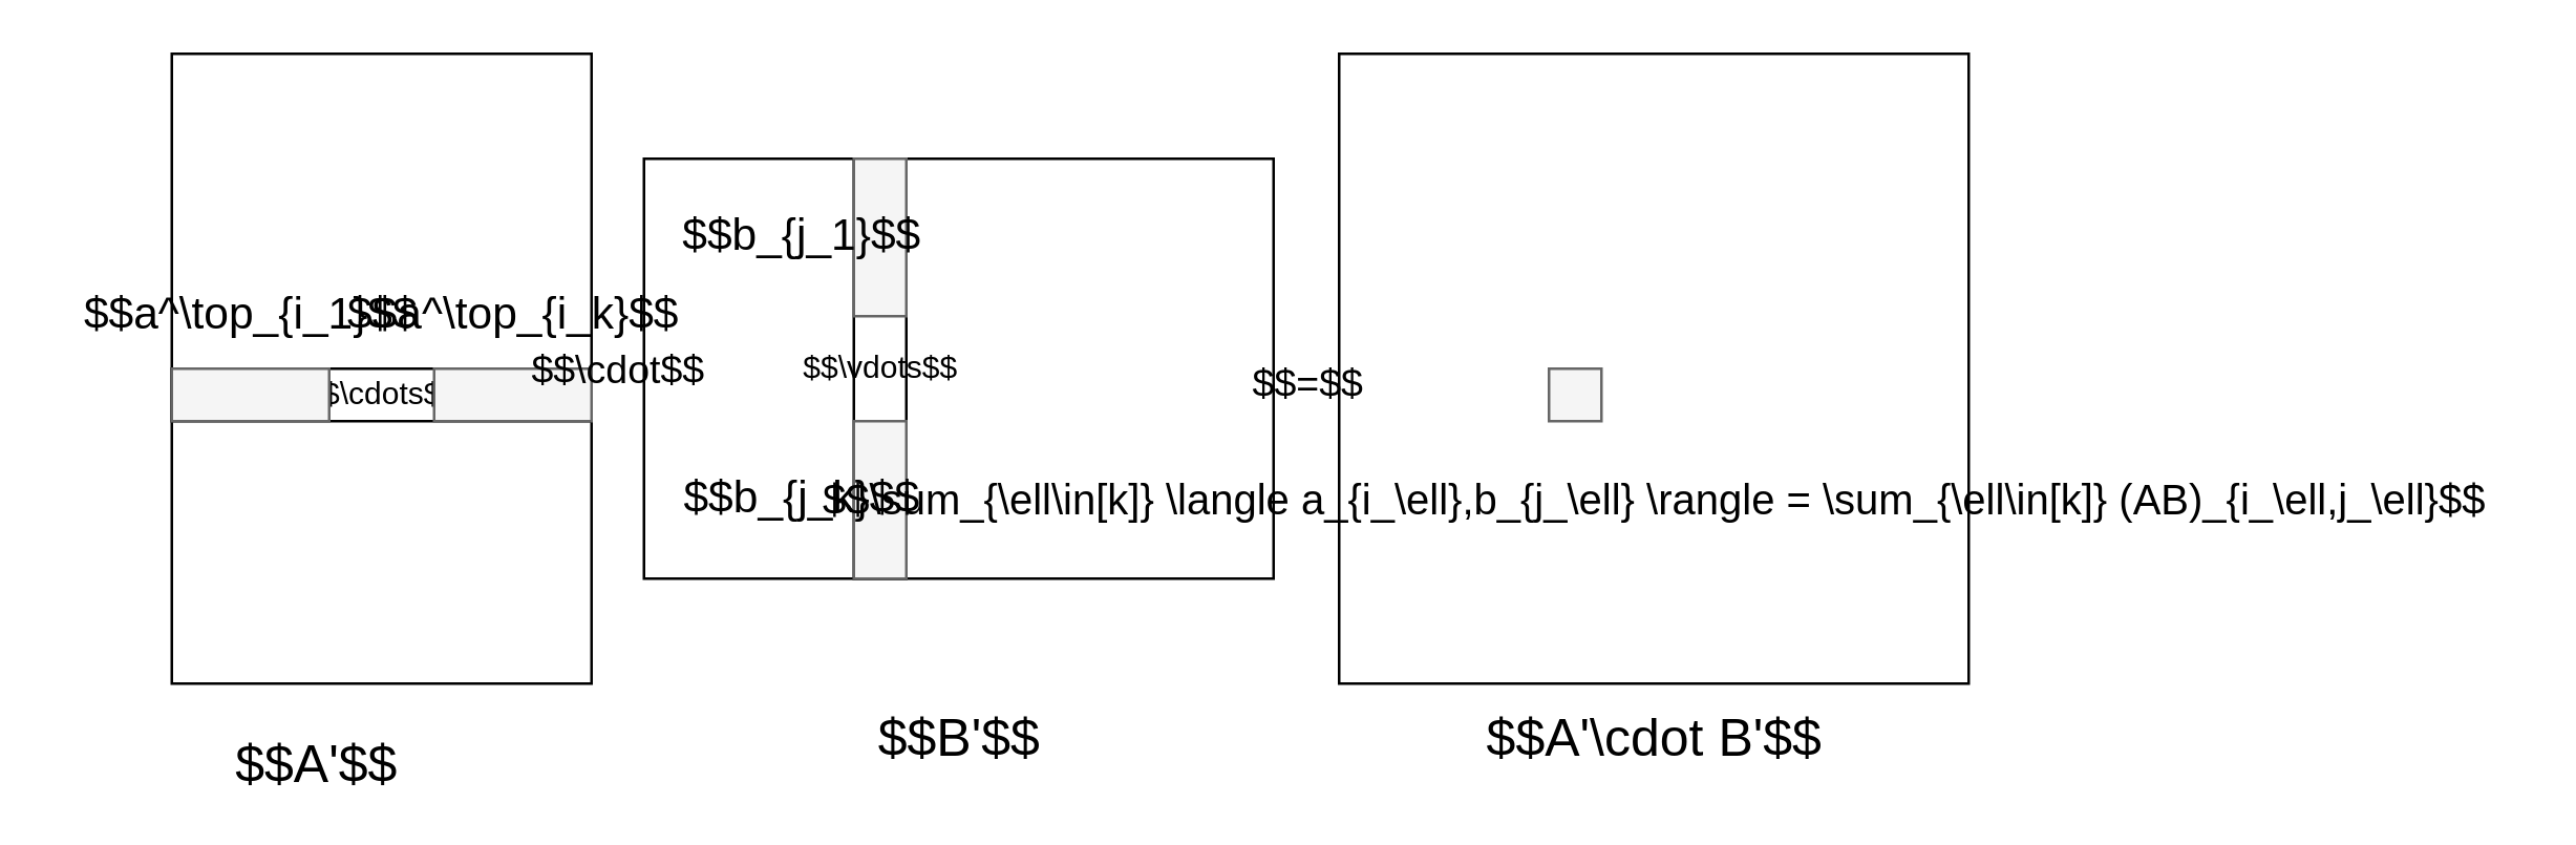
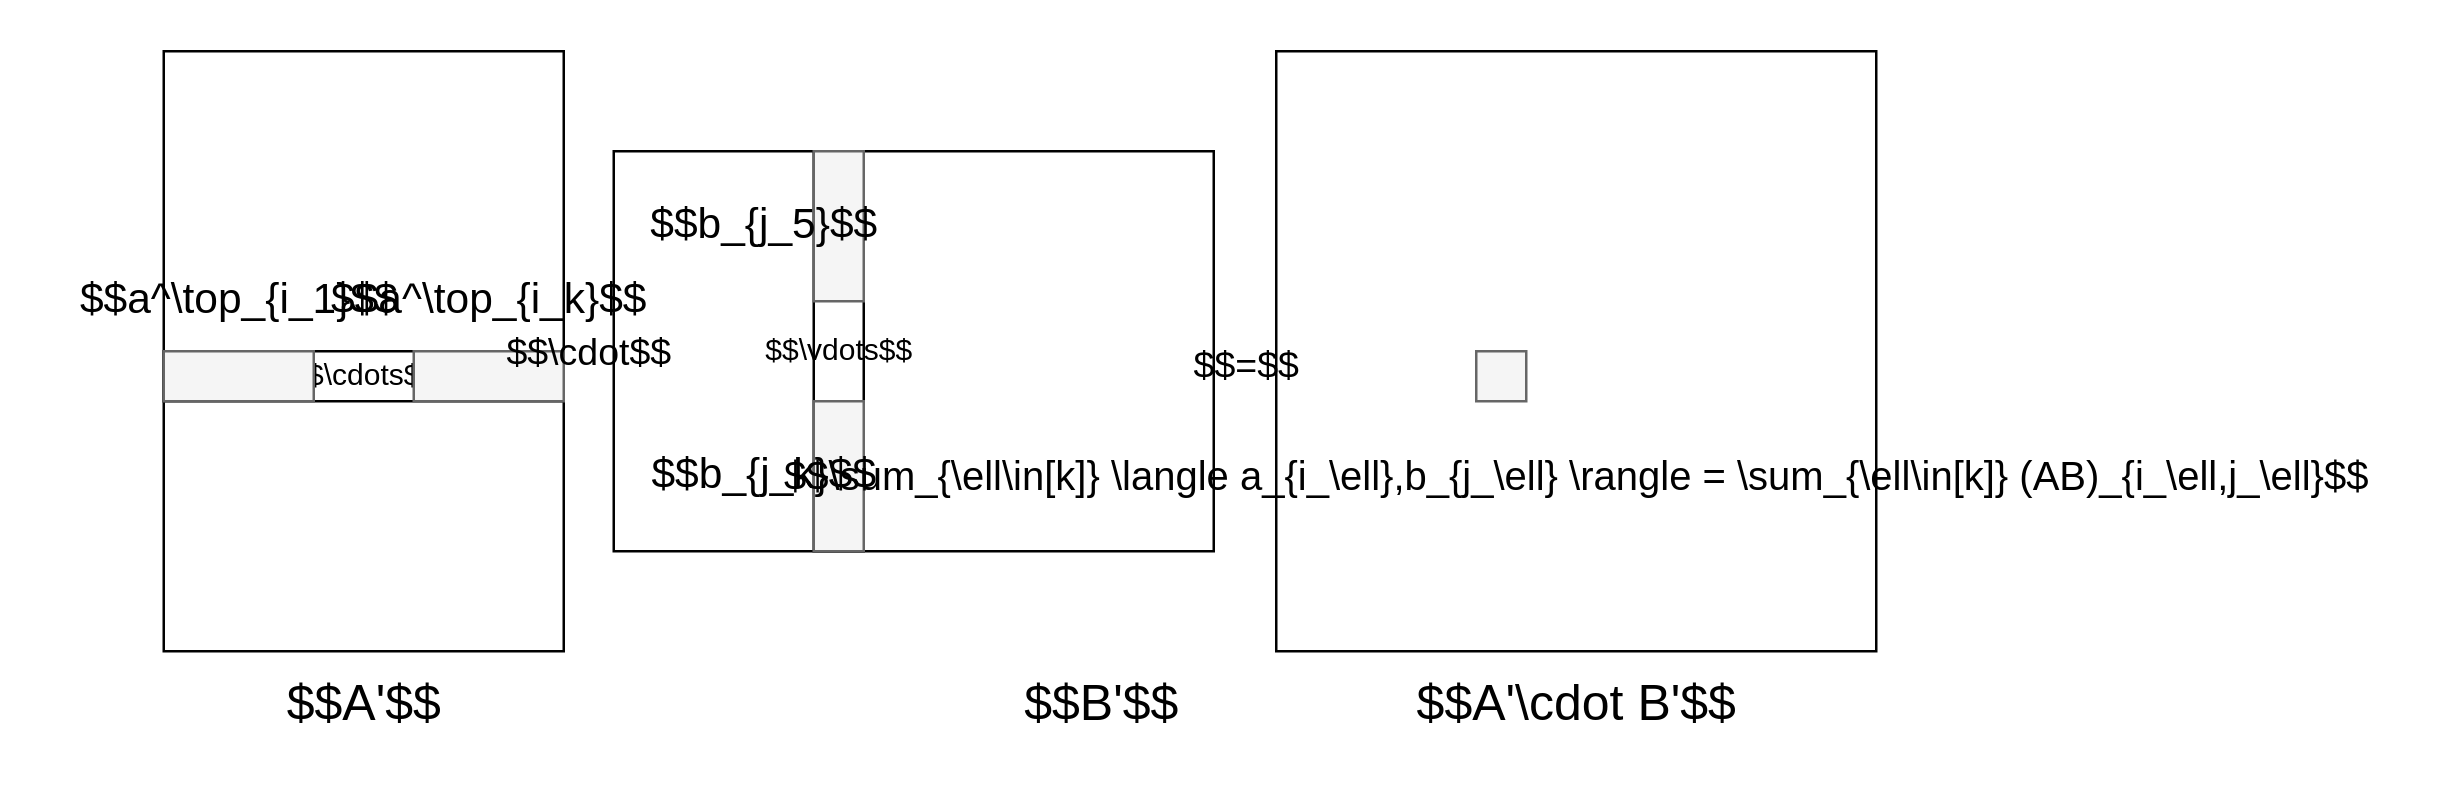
  <mxCell id="0" />
  <mxCell id="1" parent="0" />
  <mxCell id="2" value="" style="rounded=0;whiteSpace=wrap;html=1;" parent="1" vertex="1"><mxGeometry x="65" y="20" width="160" height="240" as="geometry" /></mxCell>
  <mxCell id="3" value="" style="rounded=0;whiteSpace=wrap;html=1;" parent="1" vertex="1"><mxGeometry x="245" y="60" width="240" height="160" as="geometry" /></mxCell>
  <mxCell id="4" value="" style="rounded=0;whiteSpace=wrap;html=1;" parent="1" vertex="1"><mxGeometry x="65" y="140" width="160" height="20" as="geometry" /></mxCell>
  <mxCell id="5" value="" style="rounded=0;whiteSpace=wrap;html=1;" parent="1" vertex="1"><mxGeometry x="325" y="60" width="20" height="160" as="geometry" /></mxCell>
  <mxCell id="6" value="" style="rounded=0;whiteSpace=wrap;html=1;" parent="1" vertex="1"><mxGeometry x="510" y="20" width="240" height="240" as="geometry" /></mxCell>
  <mxCell id="7" value="" style="rounded=0;whiteSpace=wrap;html=1;fillColor=#f5f5f5;fontColor=#333333;strokeColor=#666666;" parent="1" vertex="1"><mxGeometry x="590" y="140" width="20" height="20" as="geometry" /></mxCell>
  <mxCell id="8" value="$$\cdots$$" style="text;html=1;align=center;verticalAlign=middle;resizable=0;points=[];autosize=1;strokeColor=none;fillColor=none;" parent="1" vertex="1"><mxGeometry x="105" y="135" width="80" height="30" as="geometry" /></mxCell>
  <mxCell id="9" value="" style="rounded=0;whiteSpace=wrap;html=1;fillColor=#f5f5f5;fontColor=#333333;strokeColor=#666666;" parent="1" vertex="1"><mxGeometry x="65" y="140" width="60" height="20" as="geometry" /></mxCell>
  <mxCell id="10" value="" style="rounded=0;whiteSpace=wrap;html=1;fillColor=#f5f5f5;fontColor=#333333;strokeColor=#666666;" parent="1" vertex="1"><mxGeometry x="165" y="140" width="60" height="20" as="geometry" /></mxCell>
  <mxCell id="11" value="" style="rounded=0;whiteSpace=wrap;html=1;fillColor=#f5f5f5;fontColor=#333333;strokeColor=#666666;" parent="1" vertex="1"><mxGeometry x="325" y="60" width="20" height="60" as="geometry" /></mxCell>
  <mxCell id="12" value="" style="rounded=0;whiteSpace=wrap;html=1;fillColor=#f5f5f5;fontColor=#333333;strokeColor=#666666;" parent="1" vertex="1"><mxGeometry x="325" y="160" width="20" height="60" as="geometry" /></mxCell>
  <mxCell id="13" value="$$\vdots$$" style="text;html=1;align=center;verticalAlign=middle;resizable=0;points=[];autosize=1;strokeColor=none;fillColor=none;" parent="1" vertex="1"><mxGeometry x="295" y="125" width="80" height="30" as="geometry" /></mxCell>
  <mxCell id="14" value="$$a^\top_{i_1}$$" style="text;html=1;align=center;verticalAlign=middle;resizable=0;points=[];autosize=1;strokeColor=none;fillColor=none;fontSize=17;" parent="1" vertex="1"><mxGeometry x="20" y="105" width="150" height="30" as="geometry" /></mxCell>
  <mxCell id="15" value="$$a^\top_{i_k}$$" style="text;html=1;align=center;verticalAlign=middle;resizable=0;points=[];autosize=1;strokeColor=none;fillColor=none;fontSize=17;" parent="1" vertex="1"><mxGeometry x="120" y="105" width="150" height="30" as="geometry" /></mxCell>
- <mxCell id="16" value="$$b_{j_1}$$" style="text;html=1;align=center;verticalAlign=middle;resizable=0;points=[];autosize=1;strokeColor=none;fillColor=none;fontSize=17;" parent="1" vertex="1"><mxGeometry x="250" y="75" width="110" height="30" as="geometry" /></mxCell>
+ <mxCell id="16" value="$$b_{j_5}$$" style="text;html=1;align=center;verticalAlign=middle;resizable=0;points=[];autosize=1;strokeColor=none;fillColor=none;fontSize=17;" parent="1" vertex="1"><mxGeometry x="250" y="75" width="110" height="30" as="geometry" /></mxCell>
  <mxCell id="17" value="$$b_{j_k}$$" style="text;html=1;align=center;verticalAlign=middle;resizable=0;points=[];autosize=1;strokeColor=none;fillColor=none;fontSize=17;" parent="1" vertex="1"><mxGeometry x="250" y="175" width="110" height="30" as="geometry" /></mxCell>
  <mxCell id="18" value="$$\sum_{\ell\in[k]} \langle a_{i_\ell},b_{j_\ell} \rangle = \sum_{\ell\in[k]} (AB)_{i_\ell,j_\ell}$$" style="text;html=1;align=center;verticalAlign=middle;resizable=0;points=[];autosize=1;strokeColor=none;fillColor=none;fontSize=16;" parent="1" vertex="1"><mxGeometry x="300" y="175" width="660" height="30" as="geometry" /></mxCell>
- <mxCell id="19" value="$$A'$$" style="text;html=1;align=center;verticalAlign=middle;resizable=0;points=[];autosize=1;strokeColor=none;fillColor=none;fontSize=20;" parent="1" vertex="1"><mxGeometry x="75" y="270" width="90" height="40" as="geometry" /></mxCell>
- <mxCell id="20" value="$$B'$$" style="text;html=1;align=center;verticalAlign=middle;resizable=0;points=[];autosize=1;strokeColor=none;fillColor=none;fontSize=20;" parent="1" vertex="1"><mxGeometry x="320" y="260" width="90" height="40" as="geometry" /></mxCell>
+ <mxCell id="19" value="$$A'$$" style="text;html=1;align=center;verticalAlign=middle;resizable=0;points=[];autosize=1;strokeColor=none;fillColor=none;fontSize=20;" parent="1" vertex="1"><mxGeometry x="100" y="260" width="90" height="40" as="geometry" /></mxCell>
+ <mxCell id="20" value="$$B'$$" style="text;html=1;align=center;verticalAlign=middle;resizable=0;points=[];autosize=1;strokeColor=none;fillColor=none;fontSize=20;" parent="1" vertex="1"><mxGeometry x="395" y="260" width="90" height="40" as="geometry" /></mxCell>
  <mxCell id="21" value="$$A'\cdot B'$$" style="text;html=1;align=center;verticalAlign=middle;resizable=0;points=[];autosize=1;strokeColor=none;fillColor=none;fontSize=20;" parent="1" vertex="1"><mxGeometry x="555" y="260" width="150" height="40" as="geometry" /></mxCell>
  <mxCell id="22" value="$$=$$" style="text;html=1;align=center;verticalAlign=middle;resizable=0;points=[];autosize=1;strokeColor=none;fillColor=none;fontSize=15;" parent="1" vertex="1"><mxGeometry x="463" y="130" width="70" height="30" as="geometry" /></mxCell>
  <mxCell id="23" value="$$\cdot$$" style="text;html=1;align=center;verticalAlign=middle;resizable=0;points=[];autosize=1;strokeColor=none;fillColor=none;fontSize=15;" parent="1" vertex="1"><mxGeometry x="190" y="125" width="90" height="30" as="geometry" /></mxCell>
